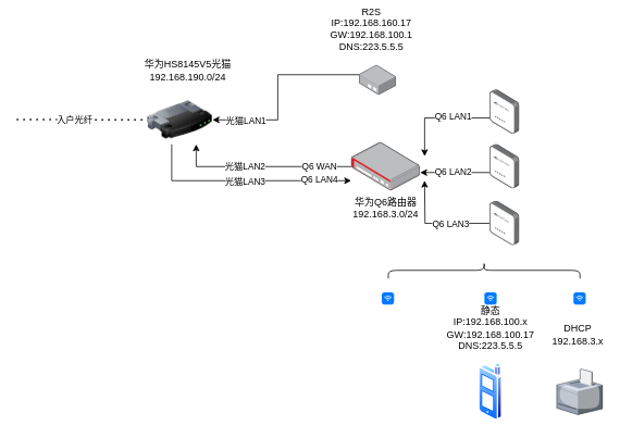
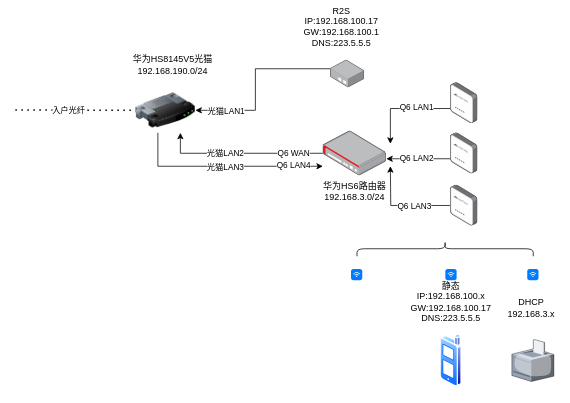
  <mxCell id="0" />
  <mxCell id="1" parent="0" />
  <mxCell id="2" style="edgeStyle=orthogonalEdgeStyle;rounded=0;orthogonalLoop=1;jettySize=auto;html=1;" edge="1" parent="1" source="5" target="9"><mxGeometry relative="1" as="geometry"><Array as="points"><mxPoint x="210" y="221" /></Array></mxGeometry></mxCell>
  <mxCell id="3" value="光猫LAN3" style="edgeLabel;html=1;align=center;verticalAlign=middle;resizable=0;points=[];" vertex="1" connectable="0" parent="2"><mxGeometry x="0.02" relative="1" as="geometry"><mxPoint x="-1" as="offset" /></mxGeometry></mxCell>
  <mxCell id="4" value="Q6 LAN4" style="edgeLabel;html=1;align=center;verticalAlign=middle;resizable=0;points=[];" vertex="1" connectable="0" parent="2"><mxGeometry x="0.735" y="2" relative="1" as="geometry"><mxPoint x="-5" as="offset" /></mxGeometry></mxCell>
  <mxCell id="5" value="" style="image;html=1;image=img/lib/clip_art/networking/Router_128x128.png" vertex="1" parent="1"><mxGeometry x="180" y="116.4" width="80" height="60" as="geometry" /></mxCell>
  <mxCell id="6" style="edgeStyle=orthogonalEdgeStyle;rounded=0;orthogonalLoop=1;jettySize=auto;html=1;entryX=0.75;entryY=1;entryDx=0;entryDy=0;" edge="1" parent="1" source="9" target="5"><mxGeometry relative="1" as="geometry" /></mxCell>
  <mxCell id="7" value="光猫LAN2" style="edgeLabel;html=1;align=center;verticalAlign=middle;resizable=0;points=[];" vertex="1" connectable="0" parent="6"><mxGeometry x="0.167" y="-4" relative="1" as="geometry"><mxPoint x="-4" y="4" as="offset" /></mxGeometry></mxCell>
  <mxCell id="8" value="Q6 WAN" style="edgeLabel;html=1;align=center;verticalAlign=middle;resizable=0;points=[];" vertex="1" connectable="0" parent="6"><mxGeometry x="-0.632" relative="1" as="geometry"><mxPoint as="offset" /></mxGeometry></mxCell>
- <mxCell id="9" value="&lt;div&gt;华为Q6路由器&lt;/div&gt;&lt;div&gt;192.168.3.0/24&lt;br&gt;&lt;/div&gt;" style="points=[];aspect=fixed;html=1;align=center;shadow=0;dashed=0;image;image=img/lib/allied_telesis/security/Router_VPN.svg;" vertex="1" parent="1"><mxGeometry x="430" y="173.7" width="84.55" height="60" as="geometry" /></mxCell>
+ <mxCell id="9" value="&lt;div&gt;华为HS6路由器&lt;/div&gt;&lt;div&gt;192.168.3.0/24&lt;br&gt;&lt;/div&gt;" style="points=[];aspect=fixed;html=1;align=center;shadow=0;dashed=0;image;image=img/lib/allied_telesis/security/Router_VPN.svg;" vertex="1" parent="1"><mxGeometry x="430" y="173.7" width="84.55" height="60" as="geometry" /></mxCell>
  <mxCell id="10" style="edgeStyle=orthogonalEdgeStyle;rounded=0;orthogonalLoop=1;jettySize=auto;html=1;" edge="1" parent="1" source="12" target="9"><mxGeometry relative="1" as="geometry"><Array as="points"><mxPoint x="560" y="211" /><mxPoint x="560" y="211" /></Array></mxGeometry></mxCell>
  <mxCell id="11" value="Q6 LAN2" style="edgeLabel;html=1;align=center;verticalAlign=middle;resizable=0;points=[];" vertex="1" connectable="0" parent="10"><mxGeometry x="0.264" y="-1" relative="1" as="geometry"><mxPoint x="8" as="offset" /></mxGeometry></mxCell>
  <mxCell id="12" value="" style="points=[];aspect=fixed;html=1;align=center;shadow=0;dashed=0;image;image=img/lib/allied_telesis/wireless/Access_Point_Indoor.svg;" vertex="1" parent="1"><mxGeometry x="600" y="176.4" width="36.6" height="54.6" as="geometry" /></mxCell>
  <mxCell id="13" style="edgeStyle=orthogonalEdgeStyle;rounded=0;orthogonalLoop=1;jettySize=auto;html=1;entryX=1;entryY=0.5;entryDx=0;entryDy=0;" edge="1" parent="1" source="15" target="5"><mxGeometry relative="1" as="geometry"><Array as="points"><mxPoint x="340" y="91" /><mxPoint x="340" y="146" /></Array></mxGeometry></mxCell>
  <mxCell id="14" value="光猫LAN1" style="edgeLabel;html=1;align=center;verticalAlign=middle;resizable=0;points=[];" vertex="1" connectable="0" parent="13"><mxGeometry x="0.125" y="1" relative="1" as="geometry"><mxPoint x="-41" y="24" as="offset" /></mxGeometry></mxCell>
  <mxCell id="15" value="" style="points=[];aspect=fixed;html=1;align=center;shadow=0;dashed=0;image;image=img/lib/allied_telesis/media_converters/Media_Converter_Standalone.svg;" vertex="1" parent="1"><mxGeometry x="440" y="79.2" width="45.6" height="37.2" as="geometry" /></mxCell>
  <mxCell id="16" style="edgeStyle=orthogonalEdgeStyle;rounded=0;orthogonalLoop=1;jettySize=auto;html=1;" edge="1" parent="1" source="18"><mxGeometry relative="1" as="geometry"><mxPoint x="520" y="191" as="targetPoint" /><Array as="points"><mxPoint x="520" y="144" /></Array></mxGeometry></mxCell>
  <mxCell id="17" value="Q6 LAN1" style="edgeLabel;html=1;align=center;verticalAlign=middle;resizable=0;points=[];" vertex="1" connectable="0" parent="16"><mxGeometry x="-0.136" y="-2" relative="1" as="geometry"><mxPoint x="9" as="offset" /></mxGeometry></mxCell>
  <mxCell id="18" value="" style="points=[];aspect=fixed;html=1;align=center;shadow=0;dashed=0;image;image=img/lib/allied_telesis/wireless/Access_Point_Indoor.svg;" vertex="1" parent="1"><mxGeometry x="600" y="109.4" width="36.6" height="54.6" as="geometry" /></mxCell>
  <mxCell id="19" style="edgeStyle=orthogonalEdgeStyle;rounded=0;orthogonalLoop=1;jettySize=auto;html=1;" edge="1" parent="1" source="21"><mxGeometry relative="1" as="geometry"><mxPoint x="520" y="221" as="targetPoint" /></mxGeometry></mxCell>
  <mxCell id="20" value="Q6 LAN3" style="edgeLabel;html=1;align=center;verticalAlign=middle;resizable=0;points=[];" vertex="1" connectable="0" parent="19"><mxGeometry x="-0.167" relative="1" as="geometry"><mxPoint x="6" as="offset" /></mxGeometry></mxCell>
  <mxCell id="21" value="" style="points=[];aspect=fixed;html=1;align=center;shadow=0;dashed=0;image;image=img/lib/allied_telesis/wireless/Access_Point_Indoor.svg;" vertex="1" parent="1"><mxGeometry x="600" y="246" width="36.6" height="54.6" as="geometry" /></mxCell>
  <mxCell id="22" value="&lt;div&gt;华为HS8145V5光猫&lt;/div&gt;&lt;div&gt;192.168.190.0/24&lt;br&gt;&lt;/div&gt;" style="text;html=1;strokeColor=none;fillColor=none;align=center;verticalAlign=middle;whiteSpace=wrap;rounded=0;" vertex="1" parent="1"><mxGeometry x="170" y="71" width="120" height="30" as="geometry" /></mxCell>
  <mxCell id="23" value="" style="endArrow=none;dashed=1;html=1;dashPattern=1 3;strokeWidth=2;rounded=0;entryX=0;entryY=0.5;entryDx=0;entryDy=0;" edge="1" parent="1" target="5"><mxGeometry width="50" height="50" relative="1" as="geometry"><mxPoint x="20" y="146" as="sourcePoint" /><mxPoint x="220" y="301" as="targetPoint" /></mxGeometry></mxCell>
  <mxCell id="24" value="入户光纤" style="edgeLabel;html=1;align=center;verticalAlign=middle;resizable=0;points=[];" vertex="1" connectable="0" parent="23"><mxGeometry x="-0.438" y="1" relative="1" as="geometry"><mxPoint x="25" as="offset" /></mxGeometry></mxCell>
  <mxCell id="25" value="" style="shape=image;html=1;verticalAlign=top;verticalLabelPosition=bottom;labelBackgroundColor=#ffffff;imageAspect=0;aspect=fixed;image=https://cdn2.iconfinder.com/data/icons/whcompare-isometric-web-hosting-servers/50/web-browser-on-laptop-128.png" vertex="1" parent="1"><mxGeometry x="440" y="445" width="70" height="70" as="geometry" /></mxCell>
  <mxCell id="26" value="" style="verticalLabelPosition=bottom;sketch=0;aspect=fixed;html=1;verticalAlign=top;strokeColor=none;align=center;outlineConnect=0;shape=mxgraph.citrix.printer;" vertex="1" parent="1"><mxGeometry x="682" y="452" width="56" height="56" as="geometry" /></mxCell>
  <mxCell id="27" value="" style="aspect=fixed;perimeter=ellipsePerimeter;html=1;align=center;shadow=0;dashed=0;spacingTop=3;image;image=img/lib/active_directory/cell_phone.svg;" vertex="1" parent="1"><mxGeometry x="586.1" y="445" width="29.4" height="70" as="geometry" /></mxCell>
  <mxCell id="28" value="" style="html=1;strokeWidth=1;shadow=0;dashed=0;shape=mxgraph.ios7.misc.wifi;fillColor=#007AFF;strokeColor=none;buttonText=;strokeColor2=#222222;fontColor=#222222;fontSize=8;verticalLabelPosition=bottom;verticalAlign=top;align=center;sketch=0;" vertex="1" parent="1"><mxGeometry x="467.5" y="358" width="15" height="15" as="geometry" /></mxCell>
  <mxCell id="29" value="" style="html=1;strokeWidth=1;shadow=0;dashed=0;shape=mxgraph.ios7.misc.wifi;fillColor=#007AFF;strokeColor=none;buttonText=;strokeColor2=#222222;fontColor=#222222;fontSize=8;verticalLabelPosition=bottom;verticalAlign=top;align=center;sketch=0;" vertex="1" parent="1"><mxGeometry x="593.3" y="358" width="15" height="15" as="geometry" /></mxCell>
  <mxCell id="30" value="" style="html=1;strokeWidth=1;shadow=0;dashed=0;shape=mxgraph.ios7.misc.wifi;fillColor=#007AFF;strokeColor=none;buttonText=;strokeColor2=#222222;fontColor=#222222;fontSize=8;verticalLabelPosition=bottom;verticalAlign=top;align=center;sketch=0;" vertex="1" parent="1"><mxGeometry x="702.5" y="358" width="15" height="15" as="geometry" /></mxCell>
- <mxCell id="31" value="&lt;div&gt;R2S&lt;br&gt;&lt;/div&gt;&lt;div&gt;IP:192.168.160.17&lt;/div&gt;&lt;div&gt;GW:192.168.100.1&lt;/div&gt;&lt;div&gt;DNS:223.5.5.5&lt;br&gt;&lt;/div&gt;" style="text;html=1;strokeColor=none;fillColor=none;align=center;verticalAlign=middle;whiteSpace=wrap;rounded=0;" vertex="1" parent="1"><mxGeometry x="394.55" y="20" width="120" height="30" as="geometry" /></mxCell>
+ <mxCell id="31" value="&lt;div&gt;R2S&lt;br&gt;&lt;/div&gt;&lt;div&gt;IP:192.168.100.17&lt;/div&gt;&lt;div&gt;GW:192.168.100.1&lt;/div&gt;&lt;div&gt;DNS:223.5.5.5&lt;br&gt;&lt;/div&gt;" style="text;html=1;strokeColor=none;fillColor=none;align=center;verticalAlign=middle;whiteSpace=wrap;rounded=0;" vertex="1" parent="1"><mxGeometry x="394.55" y="20" width="120" height="30" as="geometry" /></mxCell>
  <mxCell id="32" value="&lt;div&gt;静态&lt;/div&gt;&lt;div&gt;IP:192.168.100.x&lt;/div&gt;&lt;div&gt;GW:192.168.100.17&lt;/div&gt;&lt;div&gt;DNS:223.5.5.5&lt;br&gt;&lt;/div&gt;" style="text;html=1;strokeColor=none;fillColor=none;align=center;verticalAlign=middle;whiteSpace=wrap;rounded=0;" vertex="1" parent="1"><mxGeometry x="570.8" y="387" width="60" height="30" as="geometry" /></mxCell>
  <mxCell id="33" value="&lt;div&gt;DHCP&lt;/div&gt;&lt;div&gt;192.168.3.x&lt;br&gt;&lt;/div&gt;" style="text;html=1;strokeColor=none;fillColor=none;align=center;verticalAlign=middle;whiteSpace=wrap;rounded=0;" vertex="1" parent="1"><mxGeometry x="678" y="395" width="60" height="30" as="geometry" /></mxCell>
  <mxCell id="34" value="" style="shape=curlyBracket;whiteSpace=wrap;html=1;rounded=1;flipH=1;rotation=-90;" vertex="1" parent="1"><mxGeometry x="583" y="213.5" width="20" height="235" as="geometry" /></mxCell>
